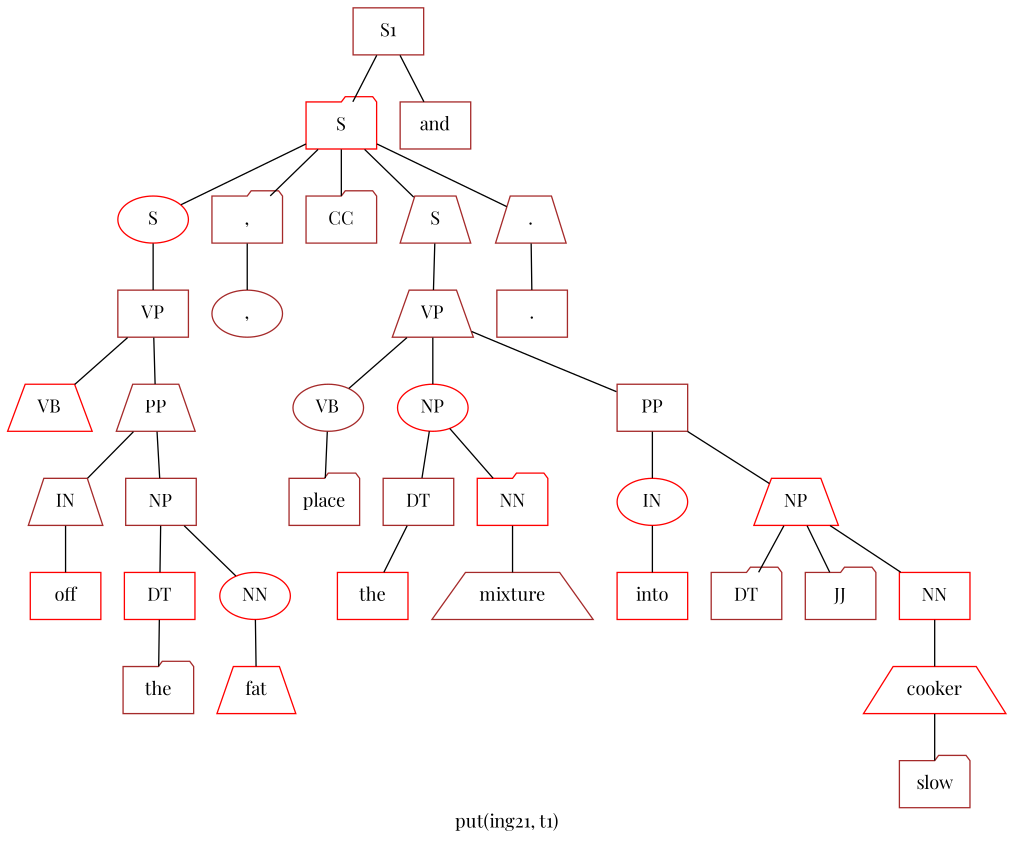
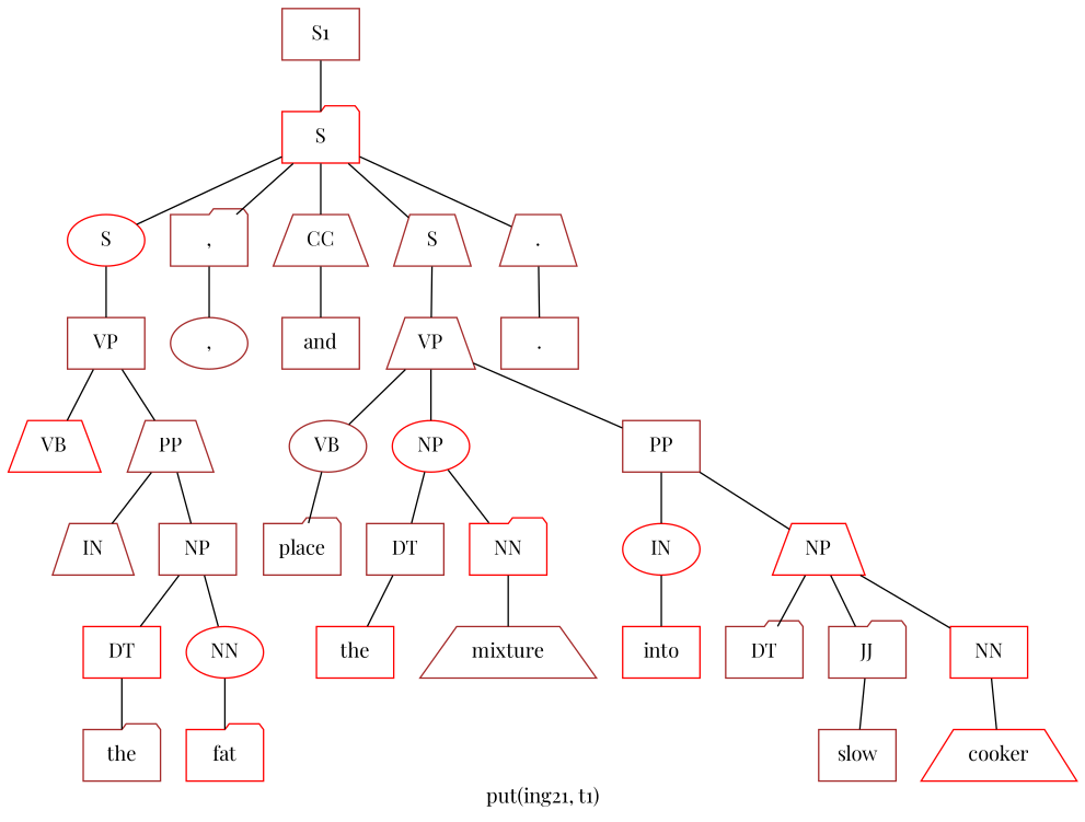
  graph {
    fontname="Playfair Display"
    label="put(ing21, t1)"
    node [color=brown fontname="Playfair Display" shape=box]
    edge [fontname="Playfair Display"]
    n1 [label=S1]
    n2 [color=red label=S shape=folder]
    n3 [color=red label=S shape=ellipse]
    n4 [label="," shape=folder]
-   n5 [label=CC shape=folder]
+   n5 [label=CC shape=trapezium]
    n6 [label=S shape=trapezium]
    n7 [label="." shape=trapezium]
    n8 [label=VP]
    n9 [label="," shape=ellipse]
    n10 [label=and]
    n11 [label=VP shape=trapezium]
    n12 [label="."]
    n13 [color=red label=VB shape=trapezium]
    n14 [label=PP shape=trapezium]
    n15 [label=IN shape=trapezium]
    n16 [label=NP]
-   n17 [color=red label=off]
    n18 [color=red label=DT]
    n19 [color=red label=NN shape=ellipse]
    n20 [label=the shape=folder]
-   n21 [color=red label=fat shape=trapezium]
+   n21 [color=red label=fat shape=folder]
    n22 [label=VB shape=ellipse]
    n23 [color=red label=NP shape=ellipse]
    n24 [label=PP]
    n25 [label=place shape=folder]
    n26 [label=DT]
    n27 [color=red label=NN shape=folder]
    n28 [color=red label=IN shape=ellipse]
    n29 [color=red label=NP shape=trapezium]
    n30 [color=red label=the]
    n31 [label=mixture shape=trapezium]
    n32 [color=red label=into]
    n33 [label=DT shape=folder]
    n34 [label=JJ shape=folder]
    n35 [color=red label=NN]
-   n36 [label=slow shape=folder]
+   n36 [label=slow]
    n37 [color=red label=cooker shape=trapezium]
    n1 -- n2
    n2 -- n3
    n2 -- n4
    n2 -- n5
    n2 -- n6
    n2 -- n7
    n3 -- n8
    n4 -- n9
-   n1 -- n10
+   n5 -- n10
    n6 -- n11
    n7 -- n12
    n8 -- n13
    n8 -- n14
    n11 -- n22
    n11 -- n23
    n11 -- n24
    n14 -- n15
    n14 -- n16
-   n15 -- n17
    n16 -- n18
    n16 -- n19
    n18 -- n20
    n19 -- n21
    n22 -- n25
    n23 -- n26
    n23 -- n27
    n24 -- n28
    n24 -- n29
    n26 -- n30
    n27 -- n31
    n28 -- n32
    n29 -- n33
    n29 -- n34
    n29 -- n35
-   n37 -- n36
+   n34 -- n36
    n35 -- n37
  }
